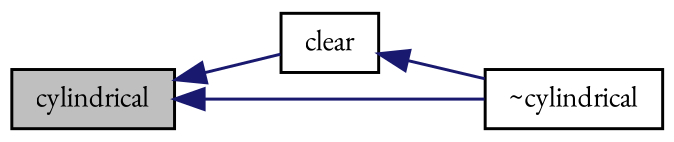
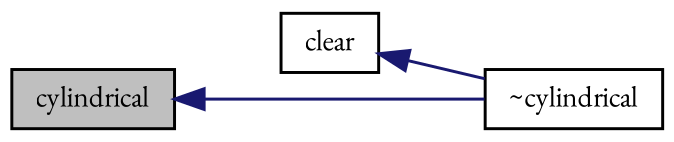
  digraph {
    fontname="EB Garamond"
    rankdir=LR
    node [color=black fontname="EB Garamond" fontsize=10 shape=record]
    edge [color=midnightblue dir=back fontname="EB Garamond" fontsize=10 labelfontname=Helvetica labelfontsize=10 style=solid]
    n1 [fillcolor=grey75 fontcolor=black height=0.2 label=cylindrical style=filled width=0.4]
    n2 [height=0.2 label=clear width=0.4]
    n3 [height=0.2 label="~cylindrical" width=0.4]
-   n1 -> n2
    n1 -> n3
    n2 -> n3
  }
